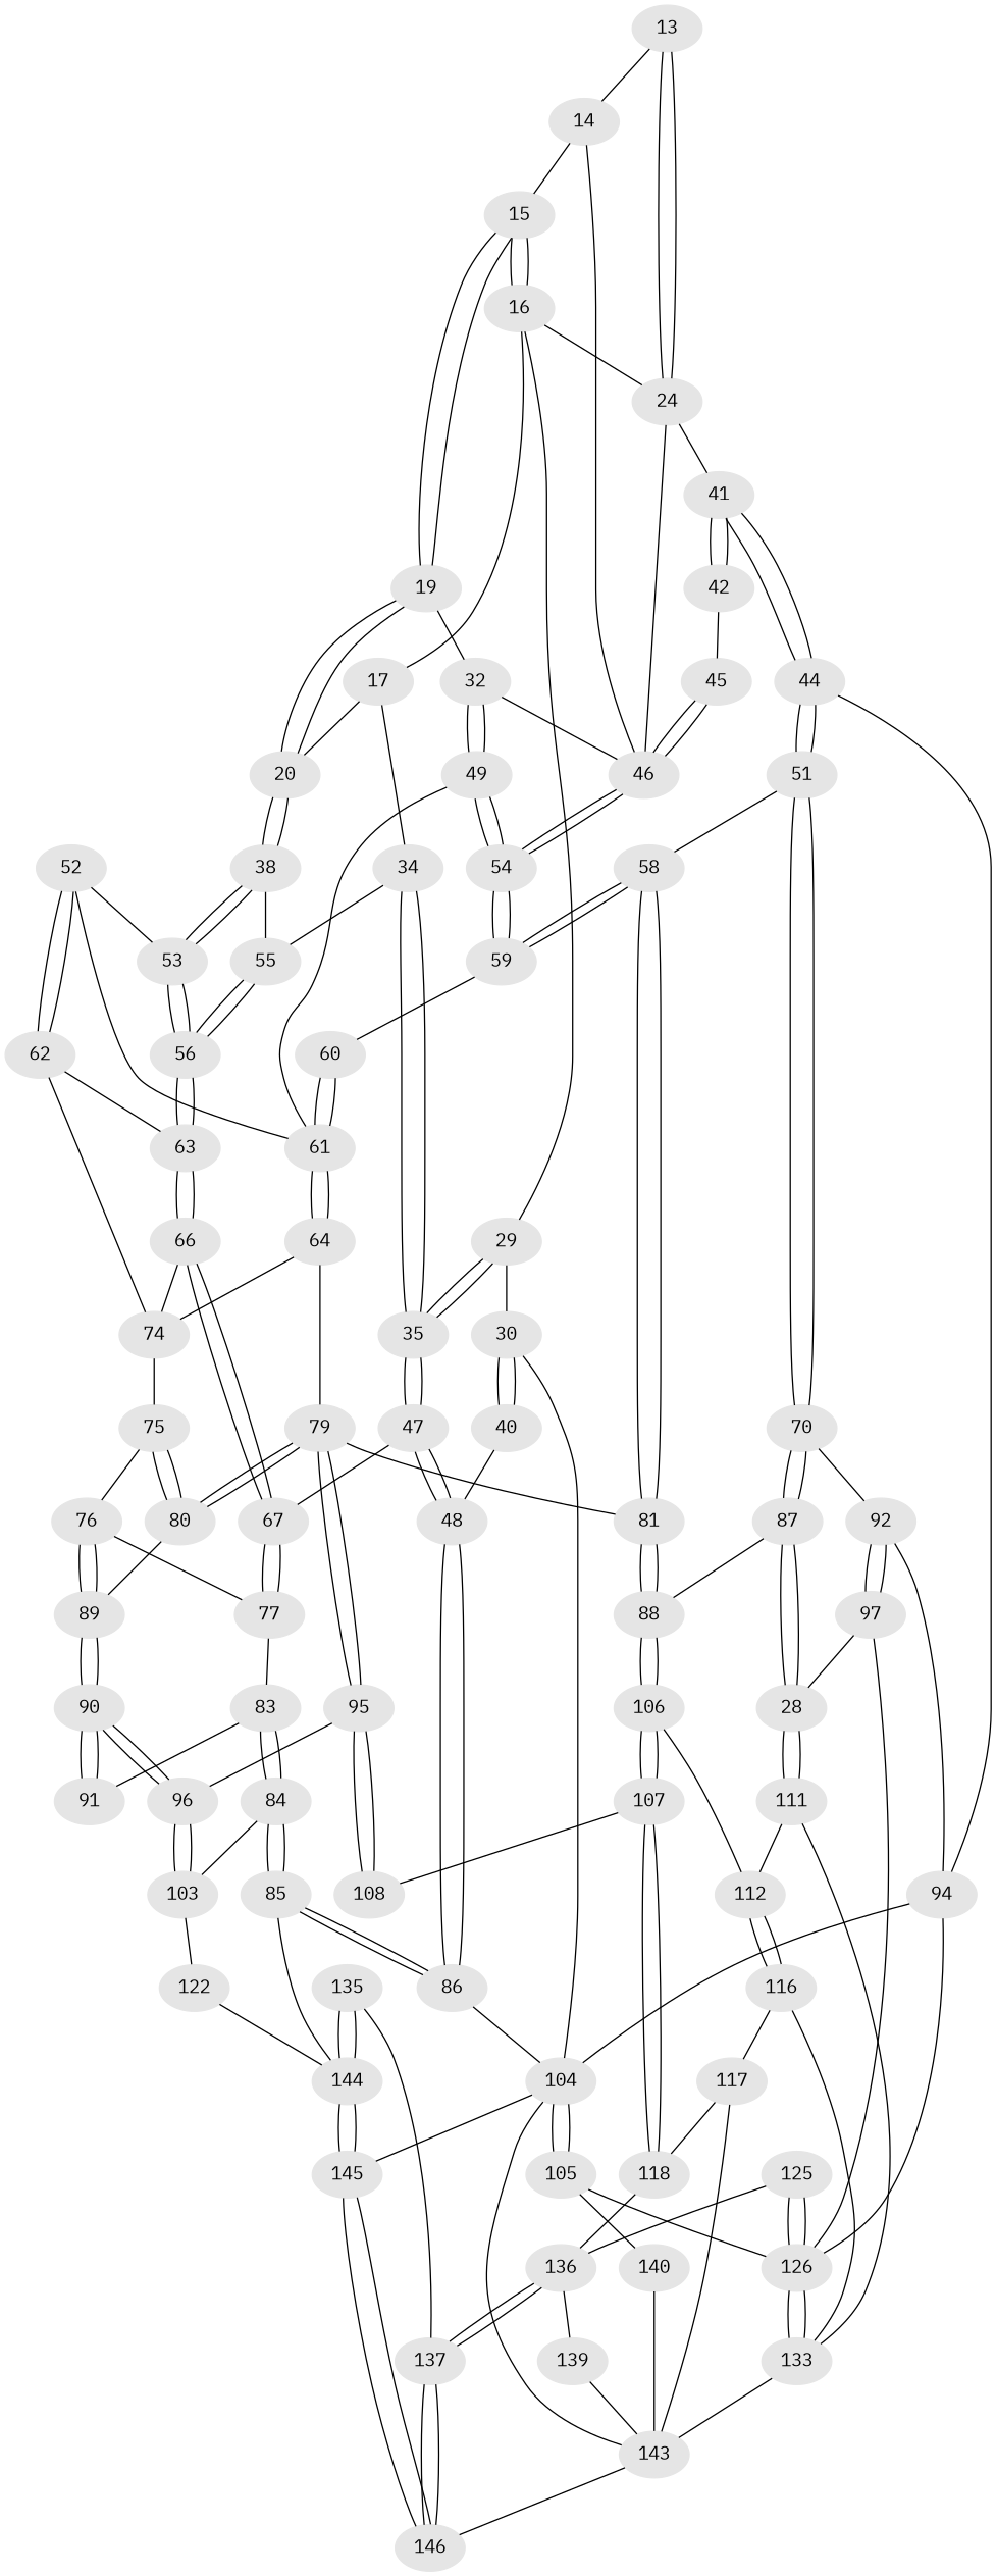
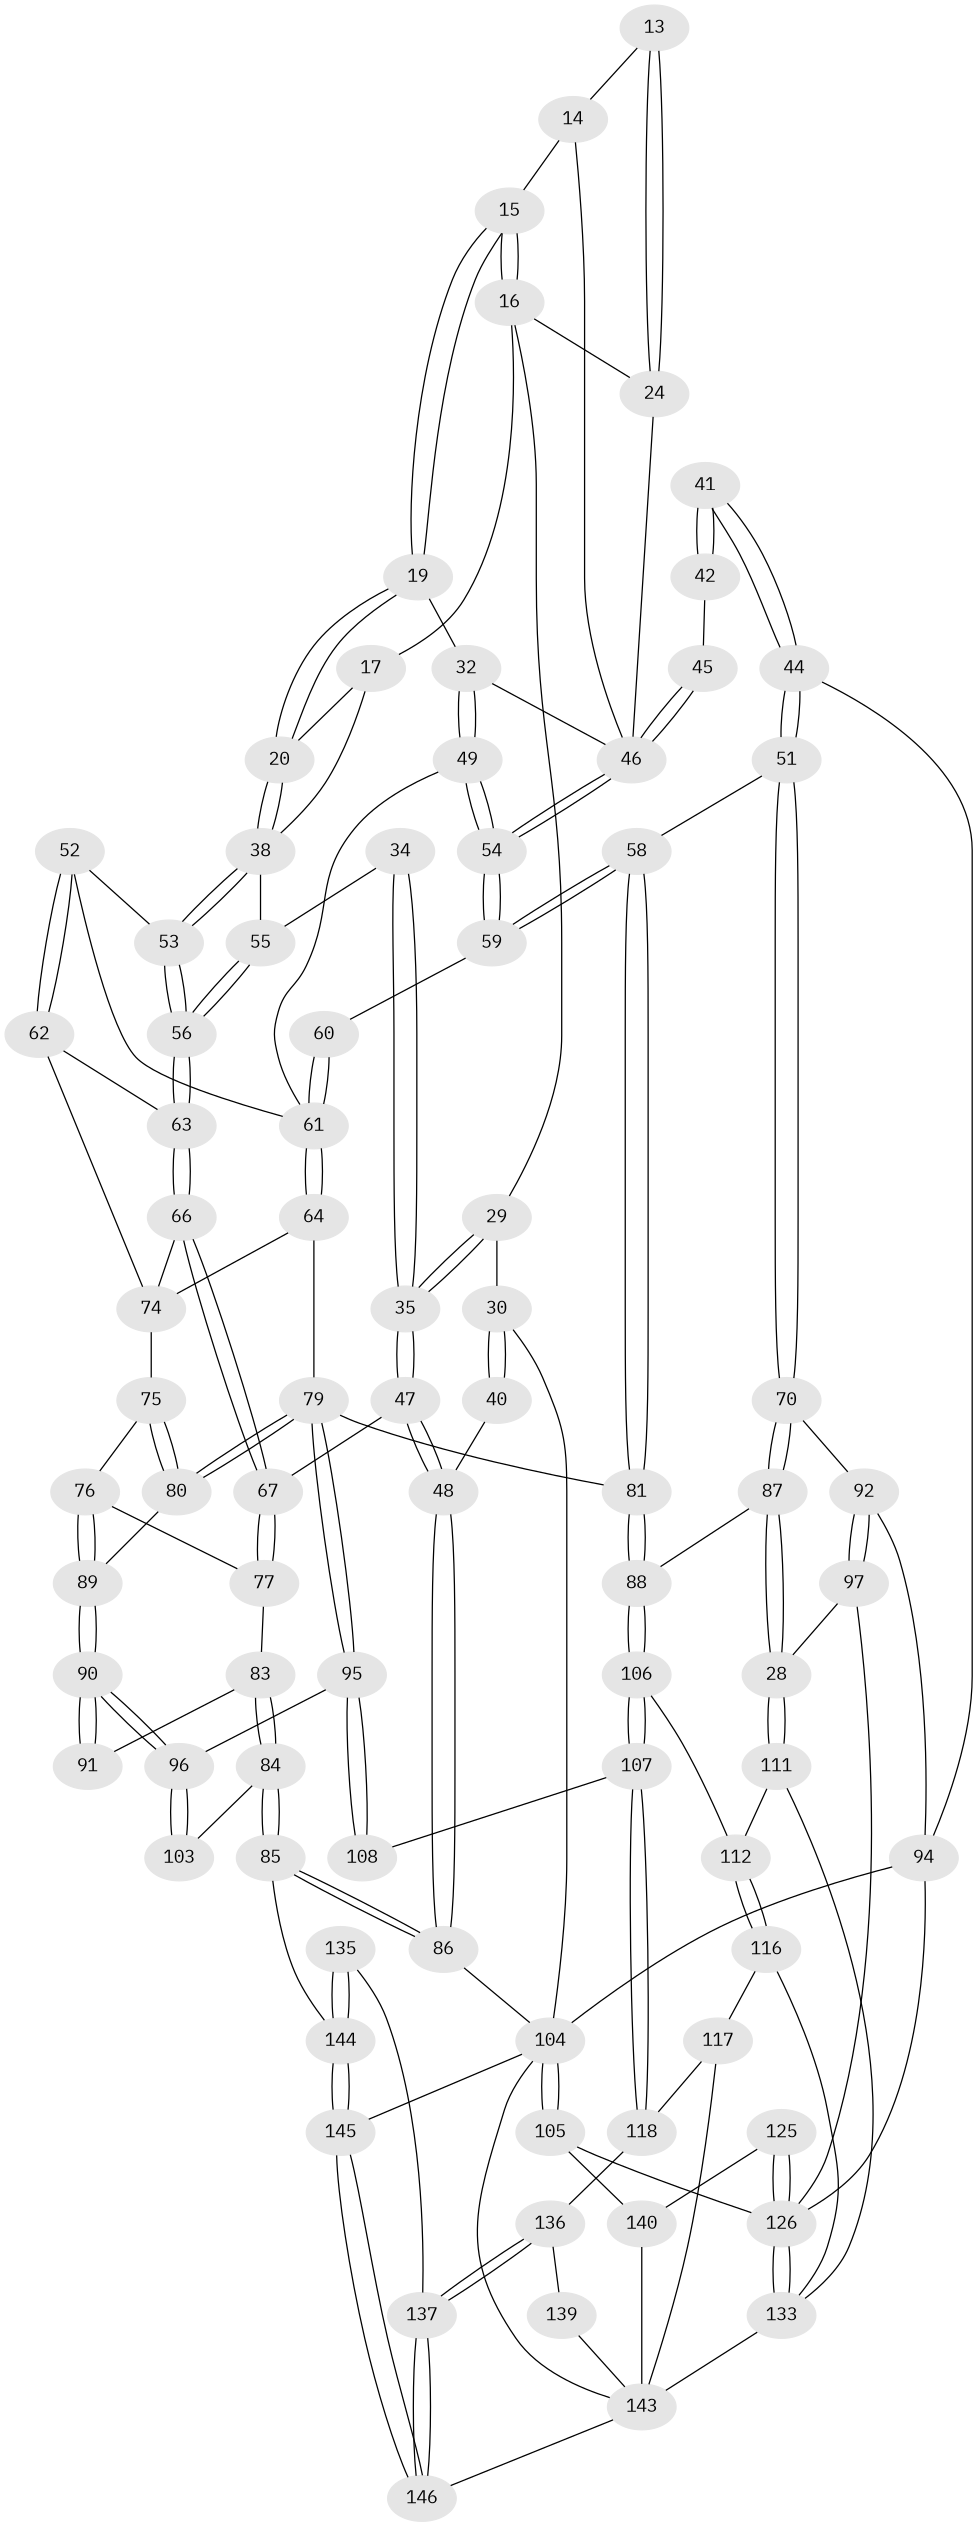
  graph {
    fontname="IBM Plex Mono"
    node [color=gray90 fontname="IBM Plex Mono" style=filled]
    edge [fontname="IBM Plex Mono"]
    13
    14
    24 [super="+23+12"]
    15
    46 [super="+31+28+27"]
    41 [super="+26+21+22"]
    16 [super="+9+10"]
    19
    54
    17
    29 [super="+11"]
    20 [super="+18"]
    32
    34 [super="+33"]
    30 [super="+7+6"]
    35
    38
    55 [super="+39"]
    49
    53
    42
    44
    104 [super="+5+100+71"]
    105 [super="+101"]
    143 [super="+142+138+132"]
    145
    40
    47
    48
    61 [super="+51+50"]
    56
    67
    86
    45
    n35 [label=51]
    94 [super="+93+72+73"]
    58
    70
    126 [super="+114"]
    59
    77
    64
    52
    62
    63
    74 [super="+65"]
    60
    66
    81
    87
    92 [super="+69"]
    88
    79 [super="+78"]
    75
    80
    95
    83 [super="+82"]
    n58 [label=28]
    97
    76
    89
    90
    84
    91
    96
    108
    106
    85
    103
    144 [super="+124+123"]
-   122 [super="+110"]
    111
    107
    112
    133 [super="+131+119+115"]
    140 [super="+121"]
    146
    118
    116
    136 [super="+128+127"]
    117
    137 [super="+134+129"]
    139
    125 [super="+120"]
    135
    13 -- 14
    13 -- 24 [weight=2]
    13 -- 24
    14 -- 15
    14 -- 46
    24 -- 46
-   24 -- 41
    15 -- 16
    15 -- 16
    15 -- 19
    15 -- 19
    46 -- 54
    46 -- 54
    41 -- 42 [weight=2]
    41 -- 42
    41 -- 44
    41 -- 44
    16 -- 24
    16 -- 17
    16 -- 29
    19 -- 20
    19 -- 20
    19 -- 32
    54 -- 59
    54 -- 59
    17 -- 20
-   17 -- 34
+   17 -- 38
    29 -- 30 [weight=2]
    29 -- 35
    29 -- 35
    20 -- 38
    20 -- 38
    32 -- 46
    32 -- 49
    32 -- 49
    34 -- 35
    34 -- 35
    34 -- 55 [weight=2]
    30 -- 104 [weight=2]
    30 -- 40 [weight=2]
    30 -- 40
    35 -- 47
    35 -- 47
    38 -- 55
    38 -- 53
    38 -- 53
    55 -- 56
    55 -- 56
    49 -- 54
    49 -- 54
    49 -- 61
    53 -- 56
    53 -- 56
    42 -- 45
    44 -- n35
    44 -- n35
    44 -- 94
    104 -- 105 [weight=2]
    104 -- 105
    104 -- 143
    104 -- 145
    105 -- 126
    105 -- 140
    143 -- 146
    145 -- 146
    145 -- 146
    40 -- 48
    47 -- 48
    47 -- 48
    47 -- 67
    48 -- 86
    48 -- 86
    61 -- 64
    61 -- 64
    56 -- 63
    56 -- 63
    67 -- 77
    67 -- 77
    86 -- 104
    45 -- 46 [weight=2]
    45 -- 46
    n35 -- 58
    n35 -- 70
    n35 -- 70
    94 -- 104 [weight=2]
    94 -- 126
    58 -- 59
    58 -- 59
    58 -- 81
    58 -- 81
    70 -- 87
    70 -- 87
    70 -- 92
    126 -- 133 [weight=2]
    126 -- 133
    59 -- 60
    77 -- 83
    64 -- 74
    64 -- 79
    52 -- 53
    52 -- 61
    52 -- 62
    52 -- 62
    62 -- 63
    62 -- 74
    63 -- 66
    63 -- 66
    74 -- 75
    60 -- 61 [weight=2]
    60 -- 61
    66 -- 67
    66 -- 67
    66 -- 74
    81 -- 88
    81 -- 88
    87 -- 88
    87 -- n58
    87 -- n58
    92 -- 94 [weight=2]
    92 -- 97
    92 -- 97
    88 -- 106
    88 -- 106
    79 -- 81
    79 -- 80
    79 -- 80
    79 -- 95
    79 -- 95
    75 -- 80
    75 -- 80
    75 -- 76
    80 -- 89
    95 -- 96
    95 -- 108
    95 -- 108
    83 -- 84
    83 -- 84
    83 -- 91 [weight=2]
    n58 -- 111
    n58 -- 111
    97 -- 126
    97 -- n58
    76 -- 77
    76 -- 89
    76 -- 89
    89 -- 90
    89 -- 90
    90 -- 91
    90 -- 91
    90 -- 96
    90 -- 96
    84 -- 85
    84 -- 85
    84 -- 103
    96 -- 103
    96 -- 103
    106 -- 107
    106 -- 107
    106 -- 112
    85 -- 86
    85 -- 86
    85 -- 144
-   103 -- 122
    144 -- 145
    144 -- 145
-   122 -- 144
    111 -- 112
    111 -- 133
    107 -- 108
    107 -- 118
    107 -- 118
    112 -- 116
    112 -- 116
    133 -- 143 [weight=2]
    140 -- 143
    118 -- 136
    116 -- 133
    116 -- 117
    136 -- 137 [weight=2]
    136 -- 137
    136 -- 139 [weight=2]
    117 -- 143
    117 -- 118
    137 -- 146
    137 -- 146
    139 -- 143
    125 -- 126 [weight=2]
    125 -- 126
-   125 -- 136 [weight=2]
+   125 -- 140 [weight=2]
    135 -- 144 [weight=2]
    135 -- 144
    135 -- 137
  }
